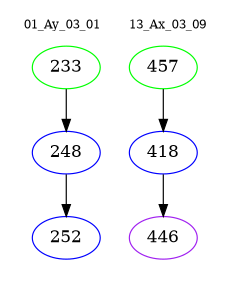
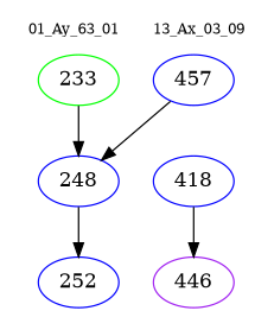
  digraph {
    node [color=blue]
    edge [color=black]
    n1 [color=green label=233]
    n2 [label=248]
    n3 [label=252]
-   n4 [color=green label=457]
+   n4 [label=457]
    n5 [label=418]
    n6 [color=purple label=446]
    subgraph cluster_1 {
      color=white
      fontsize=10
-     label="01_Ay_03_01"
+     label="01_Ay_63_01"
      n1
      n2
      n3
    }
    subgraph cluster_2 {
      color=white
      fontsize=10
      label="13_Ax_03_09"
      n4
      n5
      n6
    }
    n1 -> n2
    n2 -> n3
-   n4 -> n5
+   n4 -> n2
    n5 -> n6
  }
